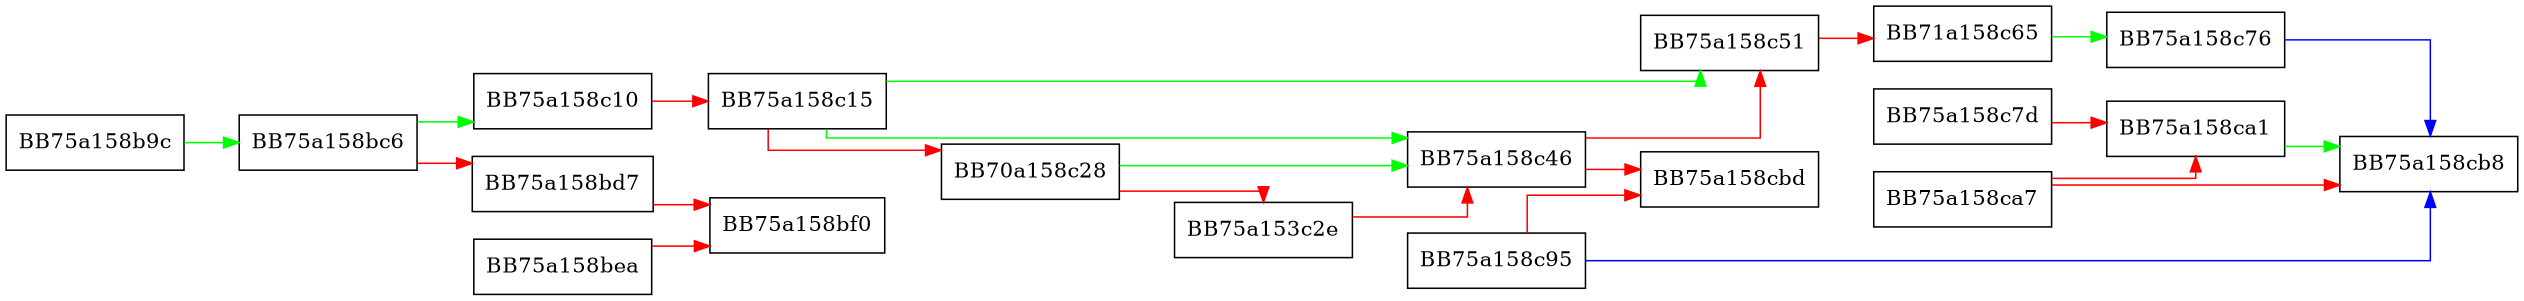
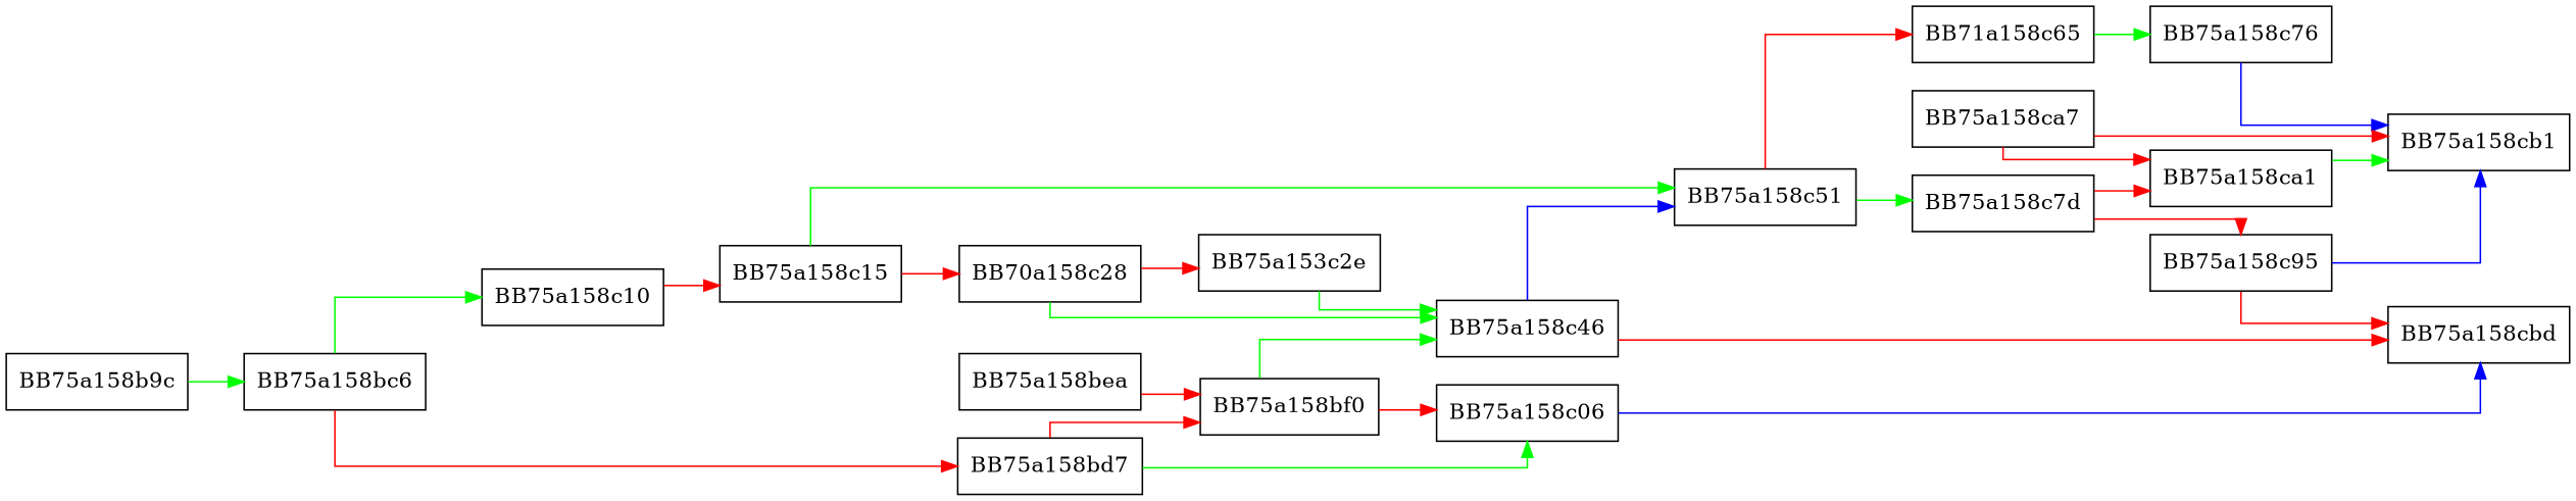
  digraph {
    rankdir=LR
    splines=ortho
    node [shape=box]
    edge [color=red]
    BB75a158b9c
    BB75a158bc6
    BB75a158c10
    BB75a158c15
    BB75a158bd7
    BB75a158c51
    BB75a158c7d
    n8 [label=BB71a158c65]
    BB75a158c46
    n10 [label=BB70a158c28]
+   BB75a158c06
    BB75a158bf0
    BB75a158cbd
    BB75a158bea
    BB75a158ca1
    BB75a158c95
    BB75a158c76
    n18 [label=BB75a153c2e]
-   BB75a158cb1 [label=BB75a158cb8]
+   BB75a158cb1
    BB75a158ca7
    BB75a158b9c -> BB75a158bc6 [color=green]
    BB75a158bc6 -> BB75a158c10 [color=green]
    BB75a158bc6 -> BB75a158bd7
    BB75a158c10 -> BB75a158c15
    BB75a158c15 -> BB75a158c51 [color=green]
-   BB75a158c15 -> BB75a158c46 [color=green]
+   BB75a158bf0 -> BB75a158c46 [color=green]
    BB75a158c15 -> n10
+   BB75a158bd7 -> BB75a158c06 [color=green]
    BB75a158bd7 -> BB75a158bf0
+   BB75a158c51 -> BB75a158c7d [color=green]
    BB75a158c51 -> n8
    BB75a158c7d -> BB75a158ca1
+   BB75a158c7d -> BB75a158c95
    n8 -> BB75a158c76 [color=green]
-   BB75a158c46 -> BB75a158c51
+   BB75a158c46 -> BB75a158c51 [color=blue]
    BB75a158c46 -> BB75a158cbd
    n10 -> BB75a158c46 [color=green]
    n10 -> n18
+   BB75a158c06 -> BB75a158cbd [color=blue]
+   BB75a158bf0 -> BB75a158c06
    BB75a158bea -> BB75a158bf0
    BB75a158ca1 -> BB75a158cb1 [color=green]
    BB75a158c95 -> BB75a158cbd
    BB75a158c95 -> BB75a158cb1 [color=blue]
    BB75a158c76 -> BB75a158cb1 [color=blue]
-   n18 -> BB75a158c46
+   n18 -> BB75a158c46 [color=green]
    BB75a158ca7 -> BB75a158ca1
    BB75a158ca7 -> BB75a158cb1
  }
